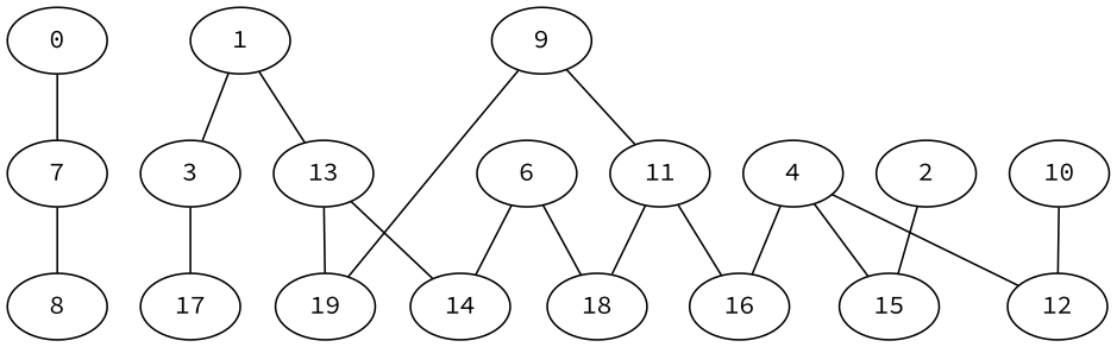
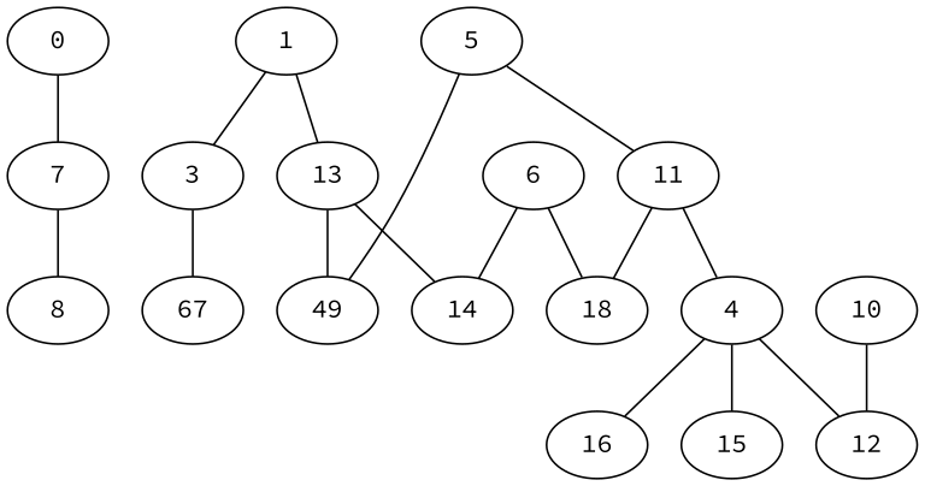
  graph {
    fontname="Source Code Pro"
    node [fontname="Source Code Pro" type=corner x=343]
    edge [angle0=-1.53 fontname="Source Code Pro" frequency=1 type0=line]
    0 [x=419 y=495]
    7 [x=416 y=30]
    8 [x=116 y=21]
    1 [type=intersection x=277 y=368]
    3 [x=272 y=389]
    13 [x=222 y=337]
-   17 [type=endpoint x=199 y=391]
-   19 [x=325 y=365]
+   17 [type=endpoint x=199 y=391 label=67]
+   19 [x=325 y=365 label=49]
    14 [x=224 y=285]
-   2 [x=223 y=228]
    15 [x=220 y=175]
    18 [type=intersection x=276 y=256]
    4 [type=intersection x=327 y=187]
    12 [x=345 y=164]
    16 [y=227]
    6 [x=275 y=281]
-   9 [y=338]
+   9 [y=338 label=5]
    11 [type=intersection x=309 y=266]
    10 [type=endpoint y=128]
    0 -- 7 [angle0=1.56]
    7 -- 8 [angle0=.03]
    1 -- 3 [angle0=-1.34]
    1 -- 13 [angle0=.51]
    3 -- 17 [angle0=-.03]
    13 -- 19 [angle0=-.06]
    13 -- 14
-   2 -- 15 [angle0=1.51]
    4 -- 15 [angle0=.11]
    4 -- 12 [angle0=-.91]
    4 -- 16 [angle0=1.19]
    6 -- 14 [angle0=-.08]
    6 -- 18
    9 -- 19 [angle0=-.98]
    9 -- 11 [angle0=1.13]
    11 -- 18 [angle0=.29]
-   11 -- 16 [angle0=-.85]
+   11 -- 4 [angle0=-.85]
    10 -- 12 [angle0=1.52]
  }
